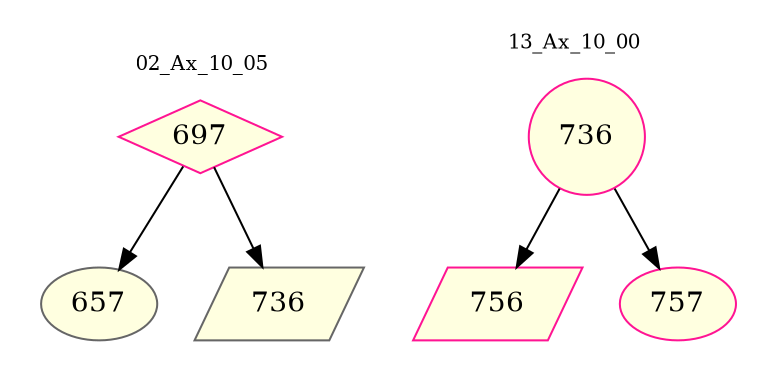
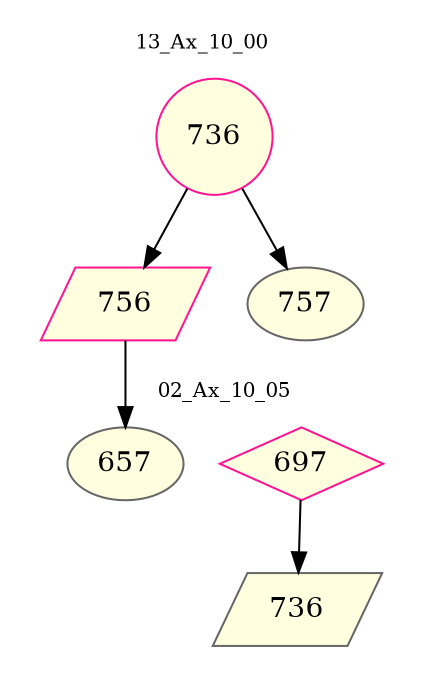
  digraph {
    node [color=deeppink fillcolor=lightyellow shape=ellipse style=filled]
    edge [color=black]
    n1 [label=697 shape=diamond]
    n2 [color=gray40 label=657]
    n3 [color=gray40 label=736 shape=parallelogram]
    n4 [label=736 shape=circle]
    n5 [label=756 shape=parallelogram]
-   n6 [label=757]
+   n6 [color=gray40 label=757]
    subgraph cluster_1 {
      color=white
      fontsize=10
      label="02_Ax_10_05"
      n1
      n2
      n3
    }
    subgraph cluster_2 {
      color=white
      fontsize=10
      label="13_Ax_10_00"
      n4
      n5
      n6
    }
-   n1 -> n2
+   n5 -> n2
    n1 -> n3
    n4 -> n5
    n4 -> n6
  }
